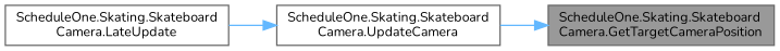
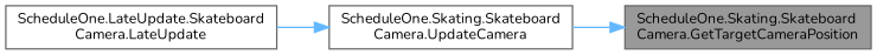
  digraph {
    rankdir=RL
    fontname=Nunito
    node [color=grey40 fillcolor=white fontname=Nunito fontsize=10 shape=box style=filled]
    edge [color=steelblue1 dir=back fontname=Nunito fontsize=10 labelfontname=Helvetica labelfontsize=10 style=solid]
    n1 [color=gray40 fillcolor=grey60 fontcolor=black height=0.2 label="ScheduleOne.Skating.Skateboard\lCamera.GetTargetCameraPosition" width=0.4]
    n2 [height=0.2 label="ScheduleOne.Skating.Skateboard\lCamera.UpdateCamera" width=0.4]
-   n3 [height=0.2 label="ScheduleOne.Skating.Skateboard\lCamera.LateUpdate" width=0.4]
+   n3 [height=0.2 label="ScheduleOne.LateUpdate.Skateboard\lCamera.LateUpdate" width=0.4]
    n1 -> n2
    n2 -> n3
  }
